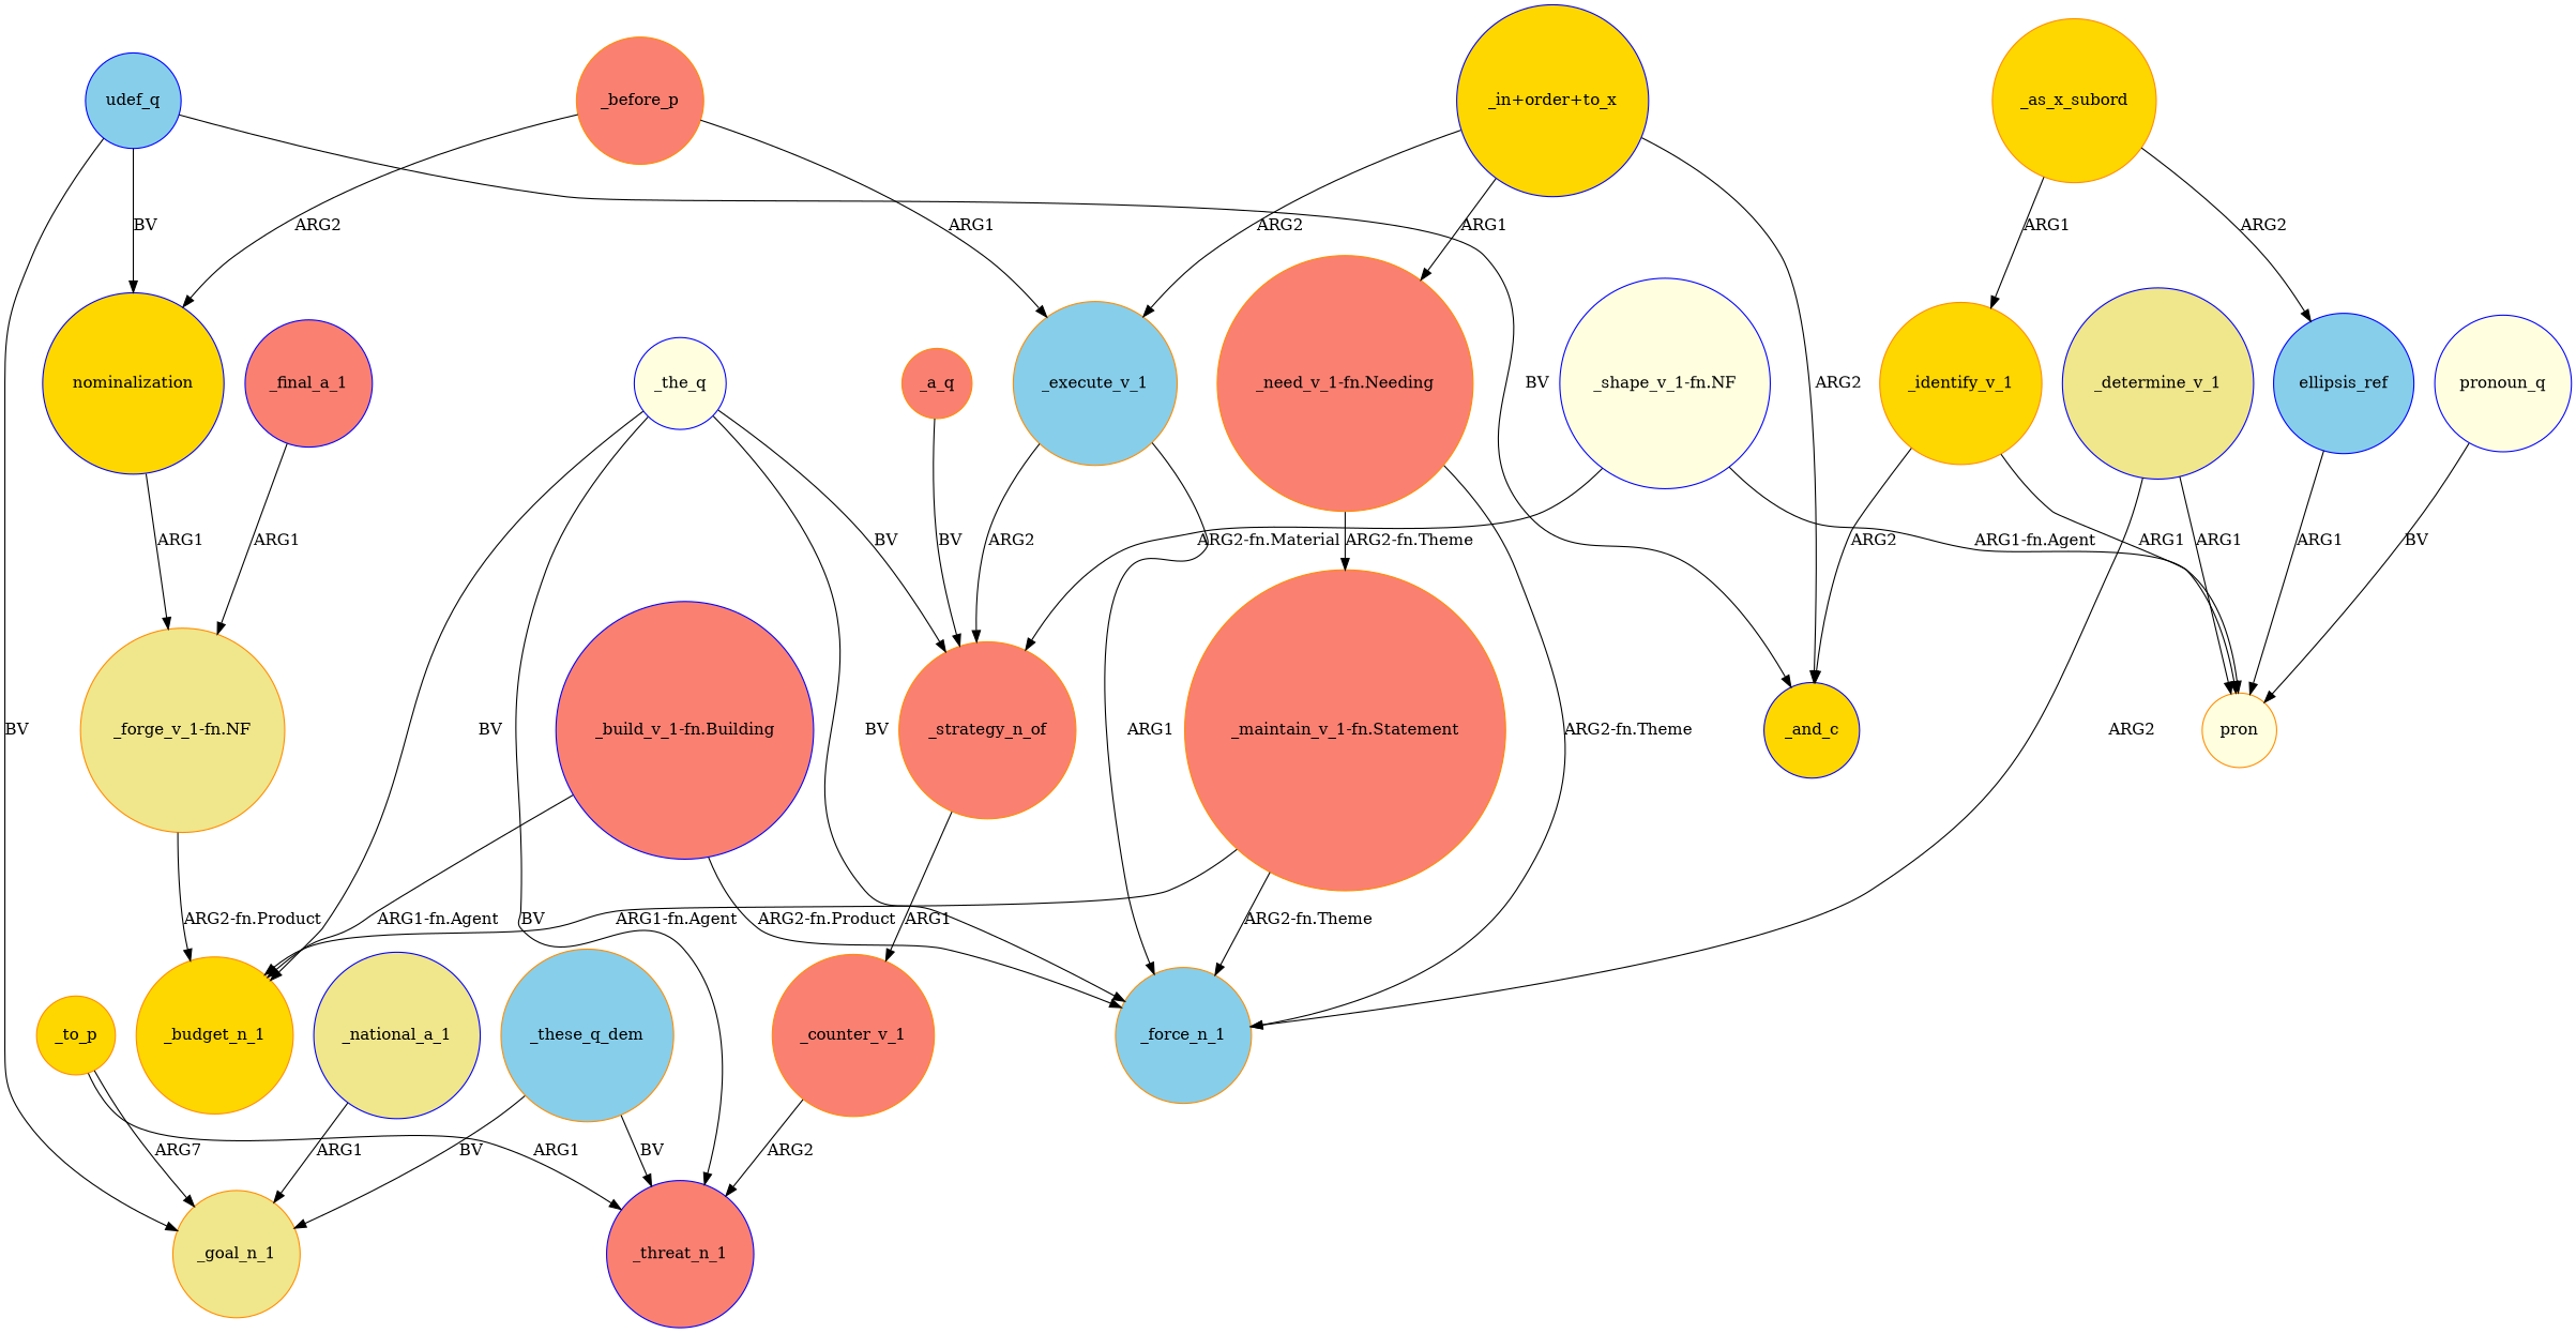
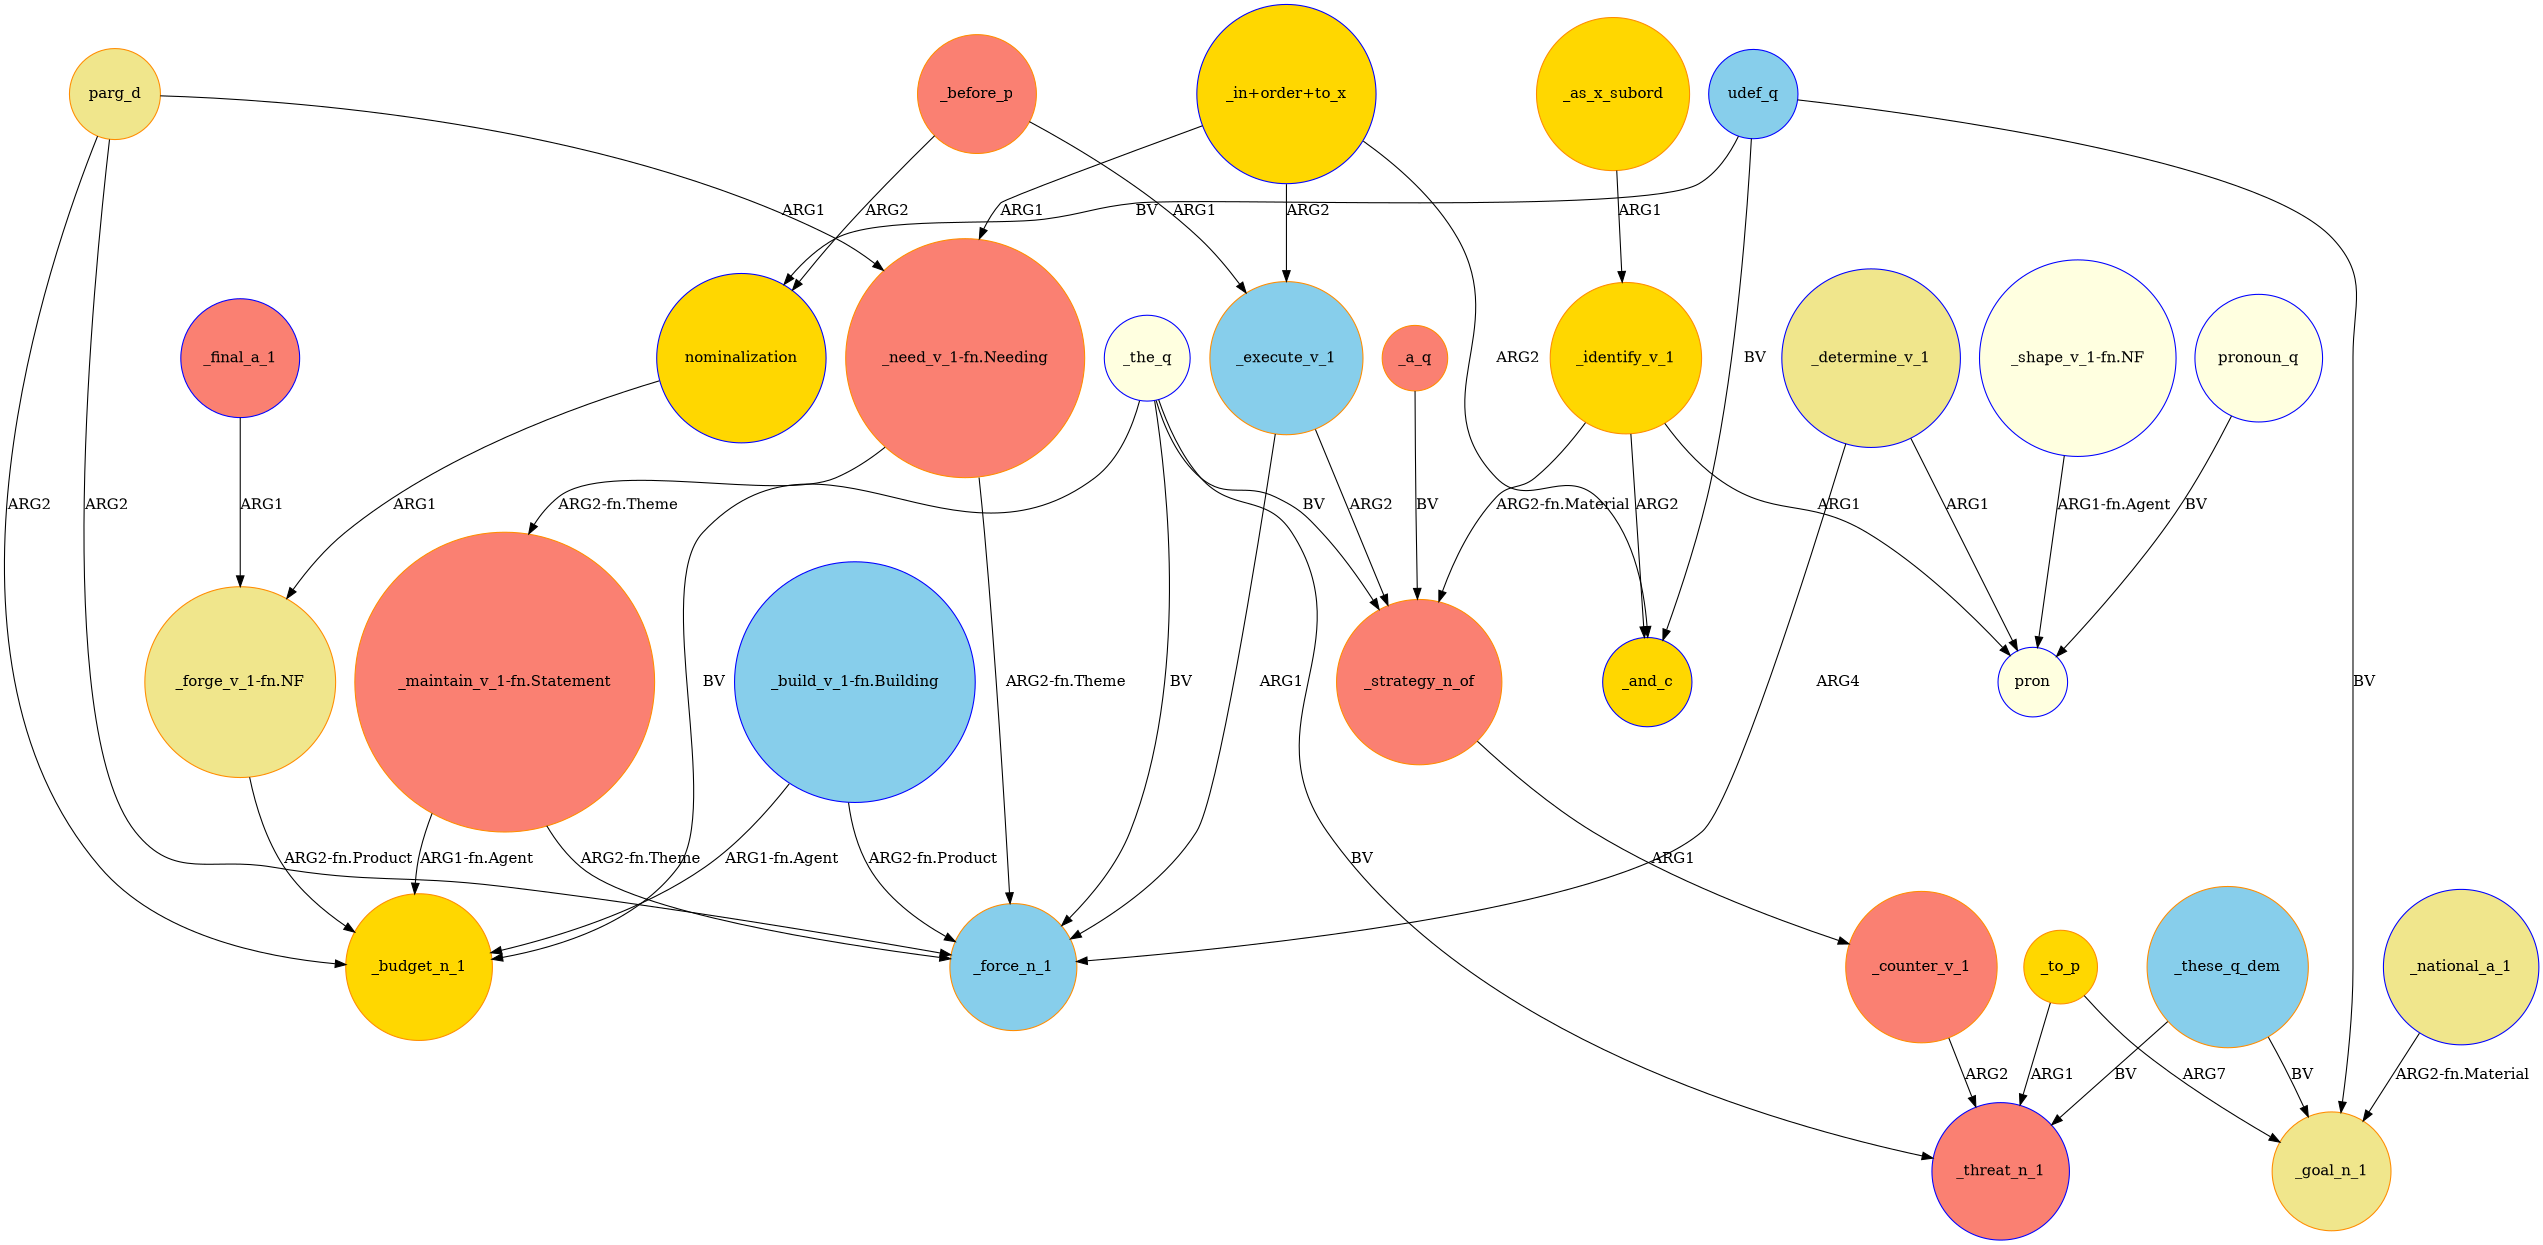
  digraph {
    node [color=darkorange fillcolor=salmon shape=circle style=filled]
    _final_a_1 [color=blue]
    "_forge_v_1-fn.NF" [fillcolor=khaki]
    _budget_n_1 [fillcolor=gold]
-   "_build_v_1-fn.Building" [color=blue]
+   "_build_v_1-fn.Building" [color=blue fillcolor=skyblue]
    _force_n_1 [fillcolor=skyblue]
    _strategy_n_of
    _counter_v_1
    _threat_n_1 [color=blue]
    _these_q_dem [fillcolor=skyblue]
    _goal_n_1 [fillcolor=khaki]
    _to_p [fillcolor=gold]
    _the_q [color=blue fillcolor=lightyellow]
    "_shape_v_1-fn.NF" [color=blue fillcolor=lightyellow]
-   pron [fillcolor=lightyellow]
+   pron [color=blue fillcolor=lightyellow]
    "_maintain_v_1-fn.Statement"
    _determine_v_1 [color=blue fillcolor=khaki]
    "_in+order+to_x" [color=blue fillcolor=gold]
    "_need_v_1-fn.Needing"
    _and_c [color=blue fillcolor=gold]
    _execute_v_1 [fillcolor=skyblue]
    _identify_v_1 [fillcolor=gold]
-   ellipsis_ref [color=blue fillcolor=skyblue]
+   parg_d [fillcolor=khaki]
    _before_p
    nominalization [color=blue fillcolor=gold]
    udef_q [color=blue fillcolor=skyblue]
    _national_a_1 [color=blue fillcolor=khaki]
    pronoun_q [color=blue fillcolor=lightyellow]
    _as_x_subord [fillcolor=gold]
    _a_q
    _final_a_1 -> "_forge_v_1-fn.NF" [label=ARG1]
    "_forge_v_1-fn.NF" -> _budget_n_1 [label="ARG2-fn.Product"]
    "_build_v_1-fn.Building" -> _budget_n_1 [label="ARG1-fn.Agent"]
    "_build_v_1-fn.Building" -> _force_n_1 [label="ARG2-fn.Product"]
    _strategy_n_of -> _counter_v_1 [label=ARG1]
    _counter_v_1 -> _threat_n_1 [label=ARG2]
    _these_q_dem -> _threat_n_1 [label=BV]
    _these_q_dem -> _goal_n_1 [label=BV]
    _to_p -> _threat_n_1 [label=ARG1]
    _to_p -> _goal_n_1 [label=ARG7]
    _the_q -> _budget_n_1 [label=BV]
    _the_q -> _force_n_1 [label=BV]
    _the_q -> _strategy_n_of [label=BV]
    _the_q -> _threat_n_1 [label=BV]
-   "_shape_v_1-fn.NF" -> _strategy_n_of [label="ARG2-fn.Material"]
+   _identify_v_1 -> _strategy_n_of [label="ARG2-fn.Material"]
    "_shape_v_1-fn.NF" -> pron [label="ARG1-fn.Agent"]
    "_maintain_v_1-fn.Statement" -> _budget_n_1 [label="ARG1-fn.Agent"]
    "_maintain_v_1-fn.Statement" -> _force_n_1 [label="ARG2-fn.Theme"]
-   _determine_v_1 -> _force_n_1 [label=ARG2]
+   _determine_v_1 -> _force_n_1 [label=ARG4]
    _determine_v_1 -> pron [label=ARG1]
    "_in+order+to_x" -> "_need_v_1-fn.Needing" [label=ARG1]
    "_in+order+to_x" -> _and_c [label=ARG2]
    "_in+order+to_x" -> _execute_v_1 [label=ARG2]
    "_need_v_1-fn.Needing" -> _force_n_1 [label="ARG2-fn.Theme"]
    "_need_v_1-fn.Needing" -> "_maintain_v_1-fn.Statement" [label="ARG2-fn.Theme"]
    _execute_v_1 -> _force_n_1 [label=ARG1]
    _execute_v_1 -> _strategy_n_of [label=ARG2]
    _identify_v_1 -> pron [label=ARG1]
    _identify_v_1 -> _and_c [label=ARG2]
-   ellipsis_ref -> pron [label=ARG1]
+   parg_d -> _budget_n_1 [label=ARG2]
+   parg_d -> _force_n_1 [label=ARG2]
+   parg_d -> "_need_v_1-fn.Needing" [label=ARG1]
    _before_p -> _execute_v_1 [label=ARG1]
    _before_p -> nominalization [label=ARG2]
    nominalization -> "_forge_v_1-fn.NF" [label=ARG1]
    udef_q -> _goal_n_1 [label=BV]
    udef_q -> _and_c [label=BV]
    udef_q -> nominalization [label=BV]
-   _national_a_1 -> _goal_n_1 [label=ARG1]
+   _national_a_1 -> _goal_n_1 [label="ARG2-fn.Material"]
    pronoun_q -> pron [label=BV]
    _as_x_subord -> _identify_v_1 [label=ARG1]
-   _as_x_subord -> ellipsis_ref [label=ARG2]
    _a_q -> _strategy_n_of [label=BV]
  }
